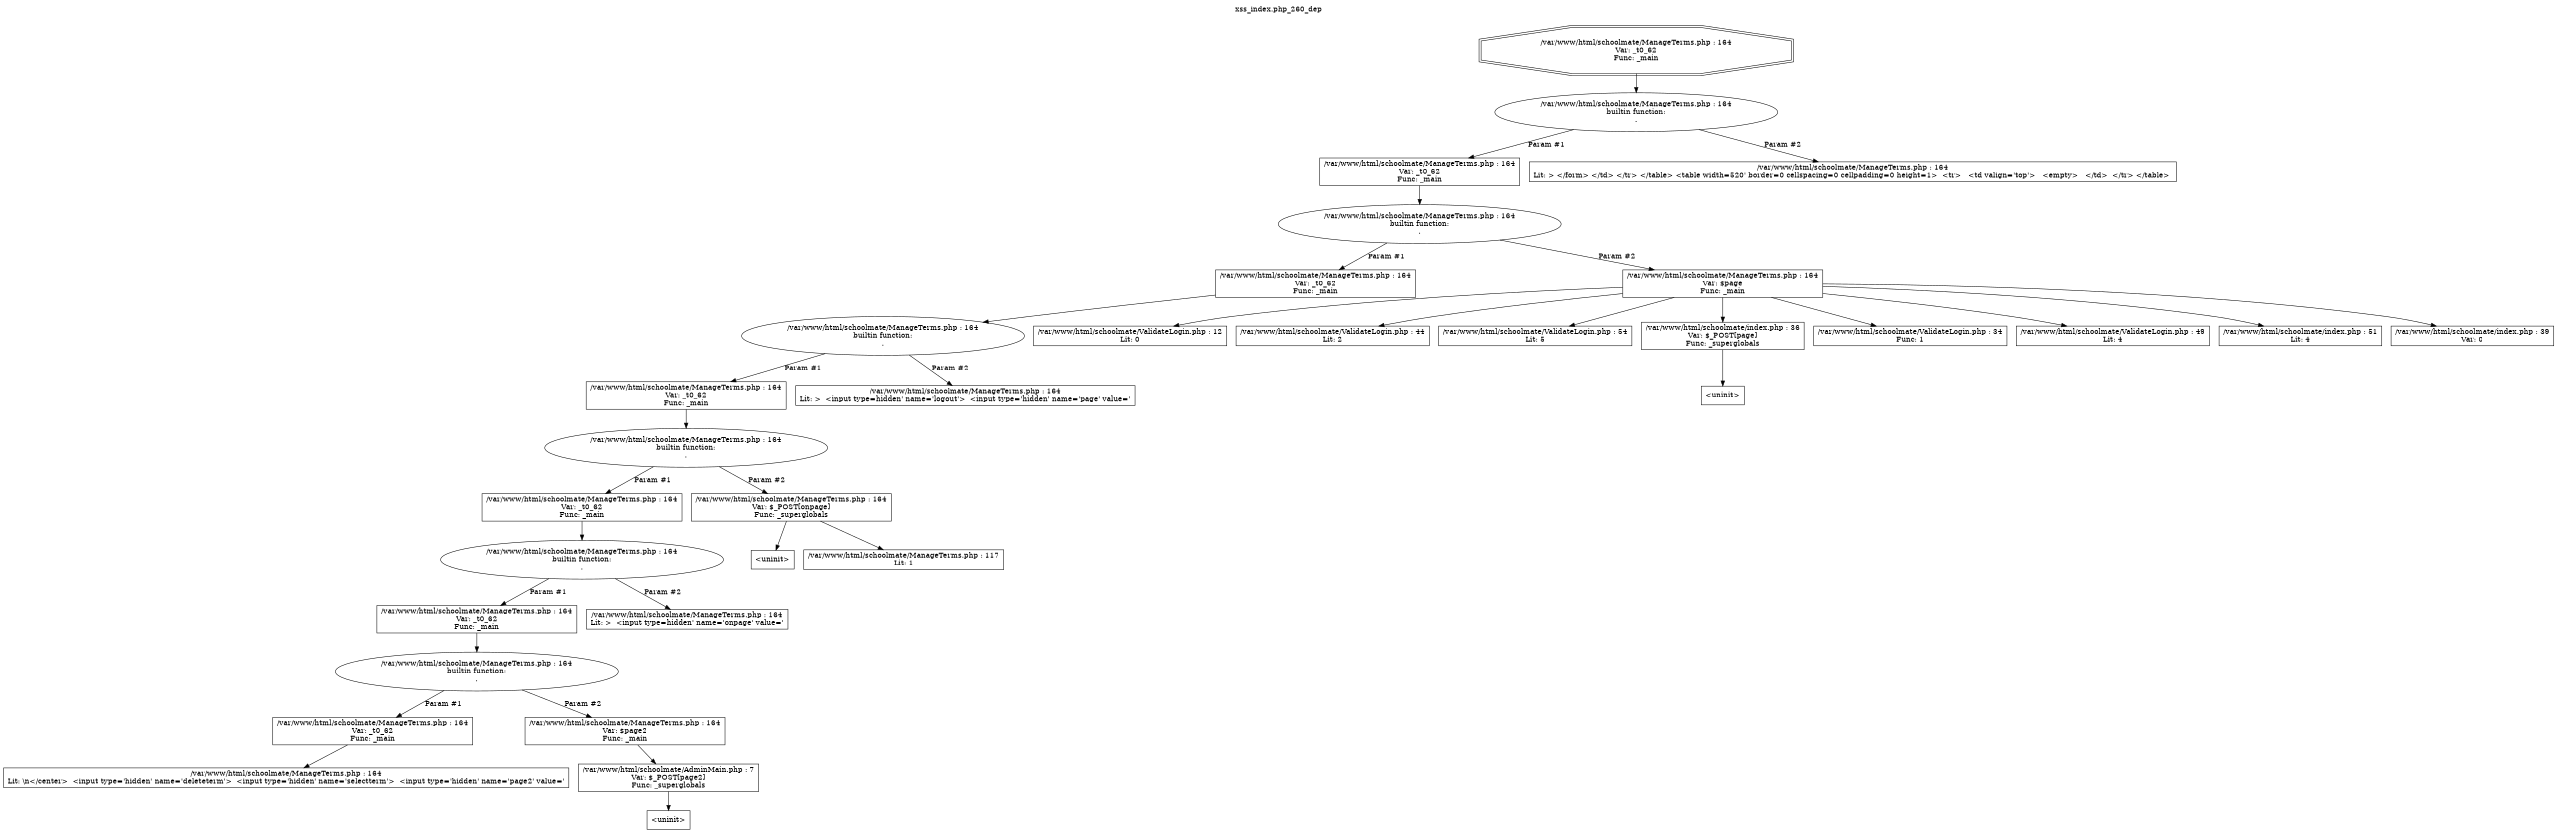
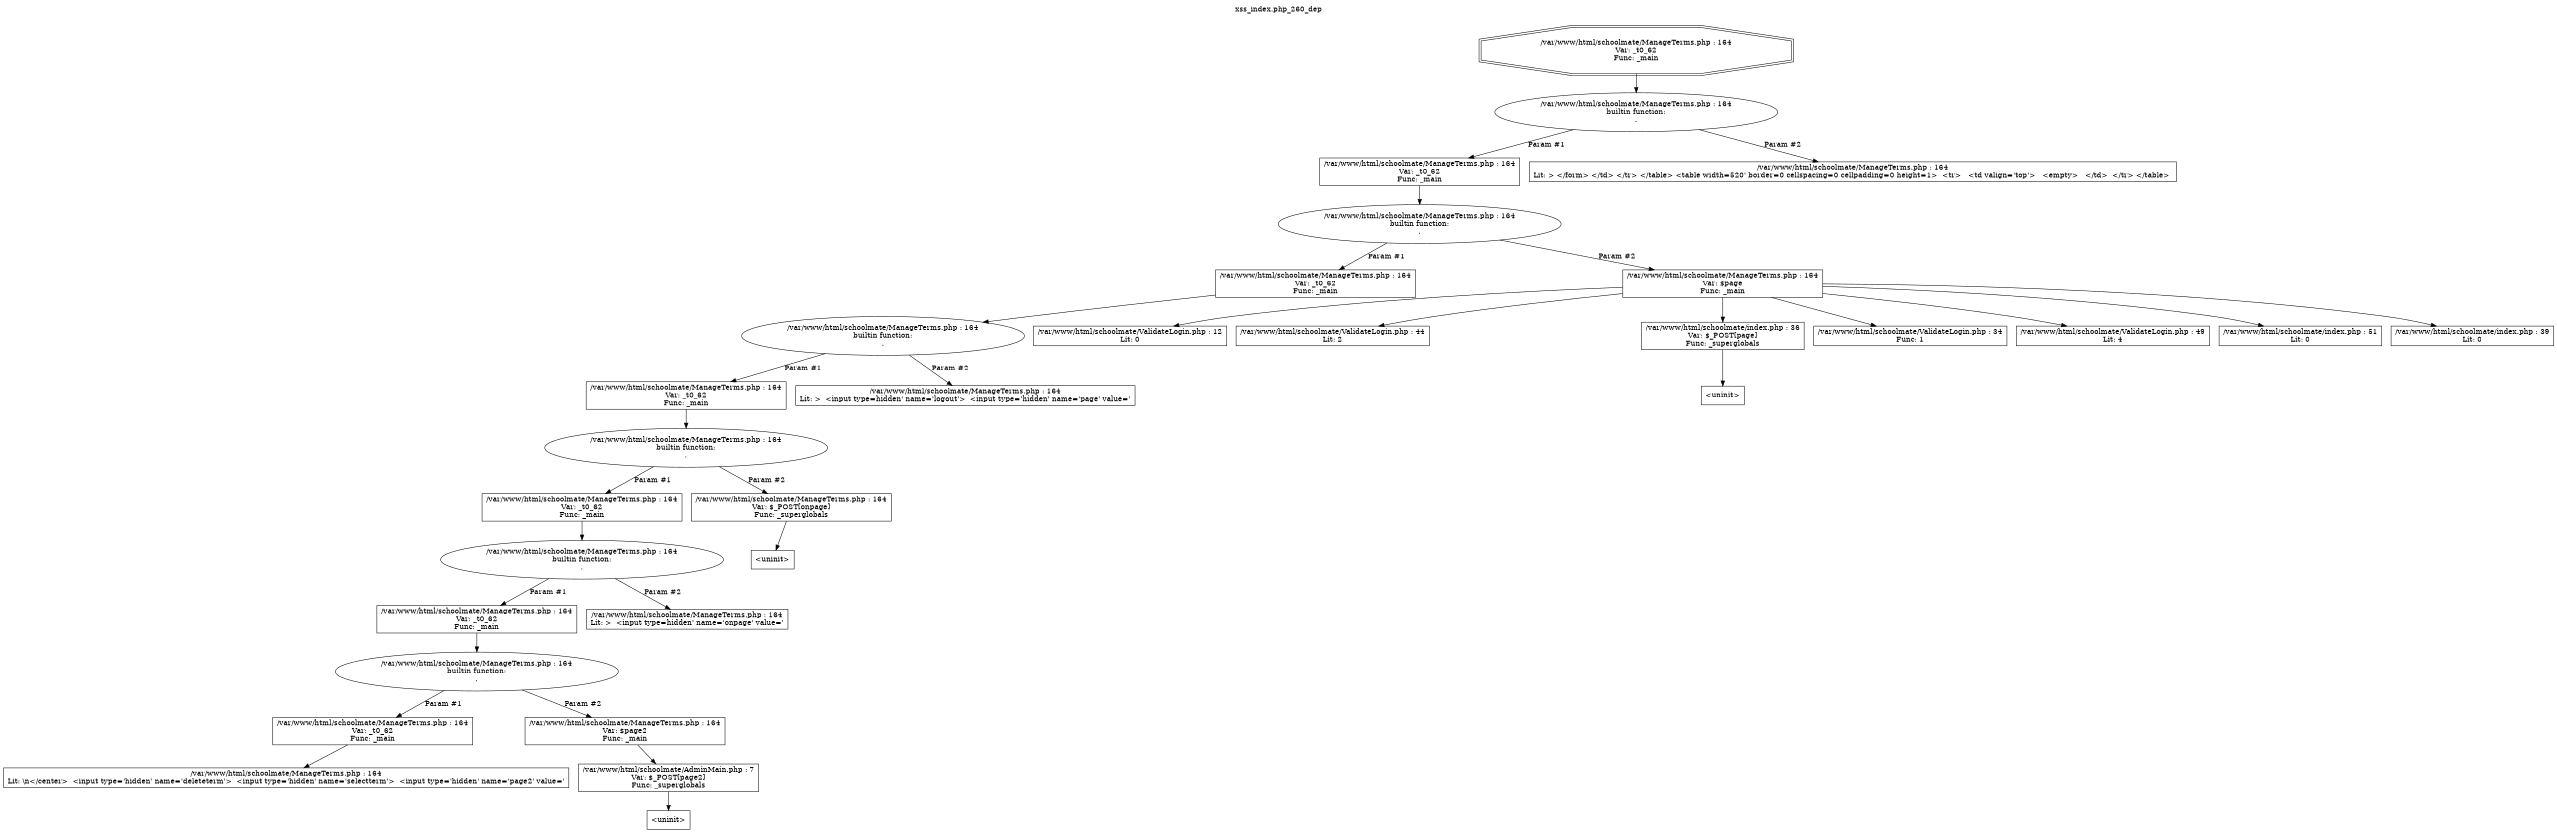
  digraph {
    label="xss_index.php_260_dep"
    labelloc=t
    node [shape=box]
    n1 [label="/var/www/html/schoolmate/ManageTerms.php : 164\nVar: _t0_62\nFunc: _main\n" shape=doubleoctagon]
    n2 [label="/var/www/html/schoolmate/ManageTerms.php : 164\nbuiltin function:\n.\n" shape=ellipse]
    n3 [label="/var/www/html/schoolmate/ManageTerms.php : 164\nVar: _t0_62\nFunc: _main\n"]
    n4 [label="/var/www/html/schoolmate/ManageTerms.php : 164\nLit: > </form> </td> </tr> </table> <table width=520' border=0 cellspacing=0 cellpadding=0 height=1>  <tr>   <td valign='top'>   <empty>   </td>  </tr> </table> \n"]
    n5 [label="/var/www/html/schoolmate/ManageTerms.php : 164\nbuiltin function:\n.\n" shape=ellipse]
    n6 [label="/var/www/html/schoolmate/ManageTerms.php : 164\nVar: _t0_62\nFunc: _main\n"]
    n7 [label="/var/www/html/schoolmate/ManageTerms.php : 164\nVar: $page\nFunc: _main\n"]
    n8 [label="/var/www/html/schoolmate/ManageTerms.php : 164\nbuiltin function:\n.\n" shape=ellipse]
    n9 [label="/var/www/html/schoolmate/ValidateLogin.php : 12\nLit: 0\n"]
    n10 [label="/var/www/html/schoolmate/ValidateLogin.php : 44\nLit: 2\n"]
-   n11 [label="/var/www/html/schoolmate/ValidateLogin.php : 54\nLit: 5\n"]
    n12 [label="/var/www/html/schoolmate/index.php : 36\nVar: $_POST[page]\nFunc: _superglobals\n"]
    n13 [label="/var/www/html/schoolmate/ValidateLogin.php : 34\nFunc: 1\n"]
    n14 [label="/var/www/html/schoolmate/ValidateLogin.php : 49\nLit: 4\n"]
-   n15 [label="/var/www/html/schoolmate/index.php : 51\nLit: 4\n"]
-   n16 [label="/var/www/html/schoolmate/index.php : 39\nVar: 0\n"]
+   n15 [label="/var/www/html/schoolmate/index.php : 51\nLit: 0\n"]
+   n16 [label="/var/www/html/schoolmate/index.php : 39\nLit: 0\n"]
    n17 [label="/var/www/html/schoolmate/ManageTerms.php : 164\nVar: _t0_62\nFunc: _main\n"]
    n18 [label="/var/www/html/schoolmate/ManageTerms.php : 164\nLit: >  <input type=hidden' name='logout'>  <input type='hidden' name='page' value='\n"]
    n19 [label="/var/www/html/schoolmate/ManageTerms.php : 164\nbuiltin function:\n.\n" shape=ellipse]
    n20 [label="/var/www/html/schoolmate/ManageTerms.php : 164\nVar: _t0_62\nFunc: _main\n"]
    n21 [label="/var/www/html/schoolmate/ManageTerms.php : 164\nVar: $_POST[onpage]\nFunc: _superglobals\n"]
    n22 [label="/var/www/html/schoolmate/ManageTerms.php : 164\nbuiltin function:\n.\n" shape=ellipse]
    n23 [label="<uninit>"]
-   n24 [label="/var/www/html/schoolmate/ManageTerms.php : 117\nLit: 1\n"]
    n25 [label="/var/www/html/schoolmate/ManageTerms.php : 164\nVar: _t0_62\nFunc: _main\n"]
    n26 [label="/var/www/html/schoolmate/ManageTerms.php : 164\nLit: >  <input type=hidden' name='onpage' value='\n"]
    n27 [label="/var/www/html/schoolmate/ManageTerms.php : 164\nbuiltin function:\n.\n" shape=ellipse]
    n28 [label="/var/www/html/schoolmate/ManageTerms.php : 164\nVar: _t0_62\nFunc: _main\n"]
    n29 [label="/var/www/html/schoolmate/ManageTerms.php : 164\nVar: $page2\nFunc: _main\n"]
    n30 [label="/var/www/html/schoolmate/ManageTerms.php : 164\nLit: \\n</center>  <input type='hidden' name='deleteterm'>  <input type='hidden' name='selectterm'>  <input type='hidden' name='page2' value='\n"]
    n31 [label="/var/www/html/schoolmate/AdminMain.php : 7\nVar: $_POST[page2]\nFunc: _superglobals\n"]
    n32 [label="<uninit>"]
    n33 [label="<uninit>"]
    n1 -> n2
    n2 -> n3 [label="Param #1"]
    n2 -> n4 [label="Param #2"]
    n3 -> n5
    n5 -> n6 [label="Param #1"]
    n5 -> n7 [label="Param #2"]
    n6 -> n8
    n7 -> n9
    n7 -> n10
-   n7 -> n11
    n7 -> n12
    n7 -> n13
    n7 -> n14
    n7 -> n15
    n7 -> n16
    n8 -> n17 [label="Param #1"]
    n8 -> n18 [label="Param #2"]
    n12 -> n33
    n17 -> n19
    n19 -> n20 [label="Param #1"]
    n19 -> n21 [label="Param #2"]
    n20 -> n22
    n21 -> n23
-   n21 -> n24
    n22 -> n25 [label="Param #1"]
    n22 -> n26 [label="Param #2"]
    n25 -> n27
    n27 -> n28 [label="Param #1"]
    n27 -> n29 [label="Param #2"]
    n28 -> n30
    n29 -> n31
    n31 -> n32
  }
